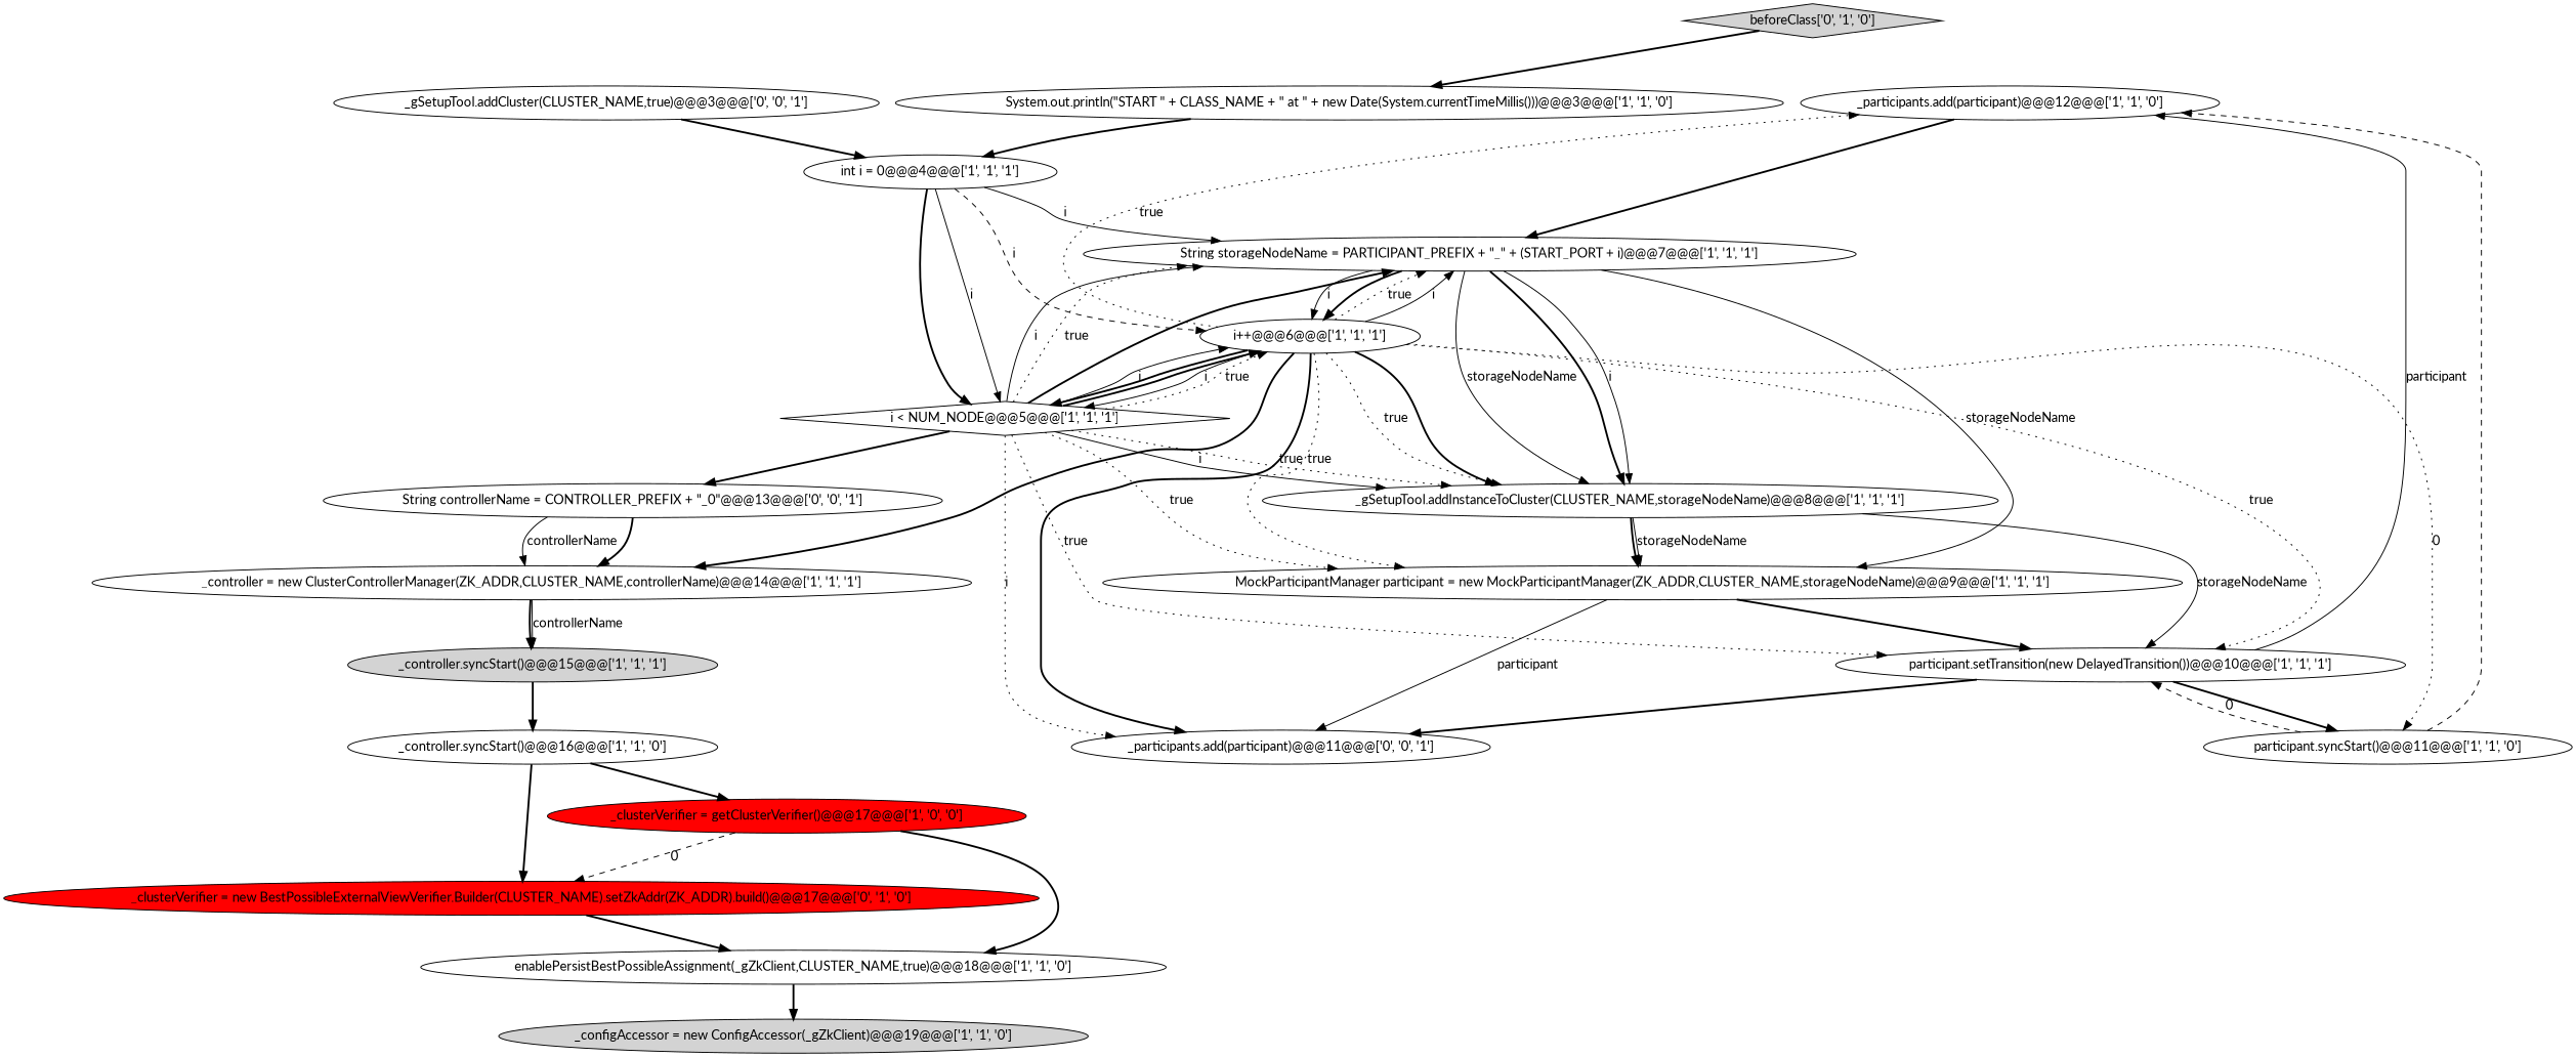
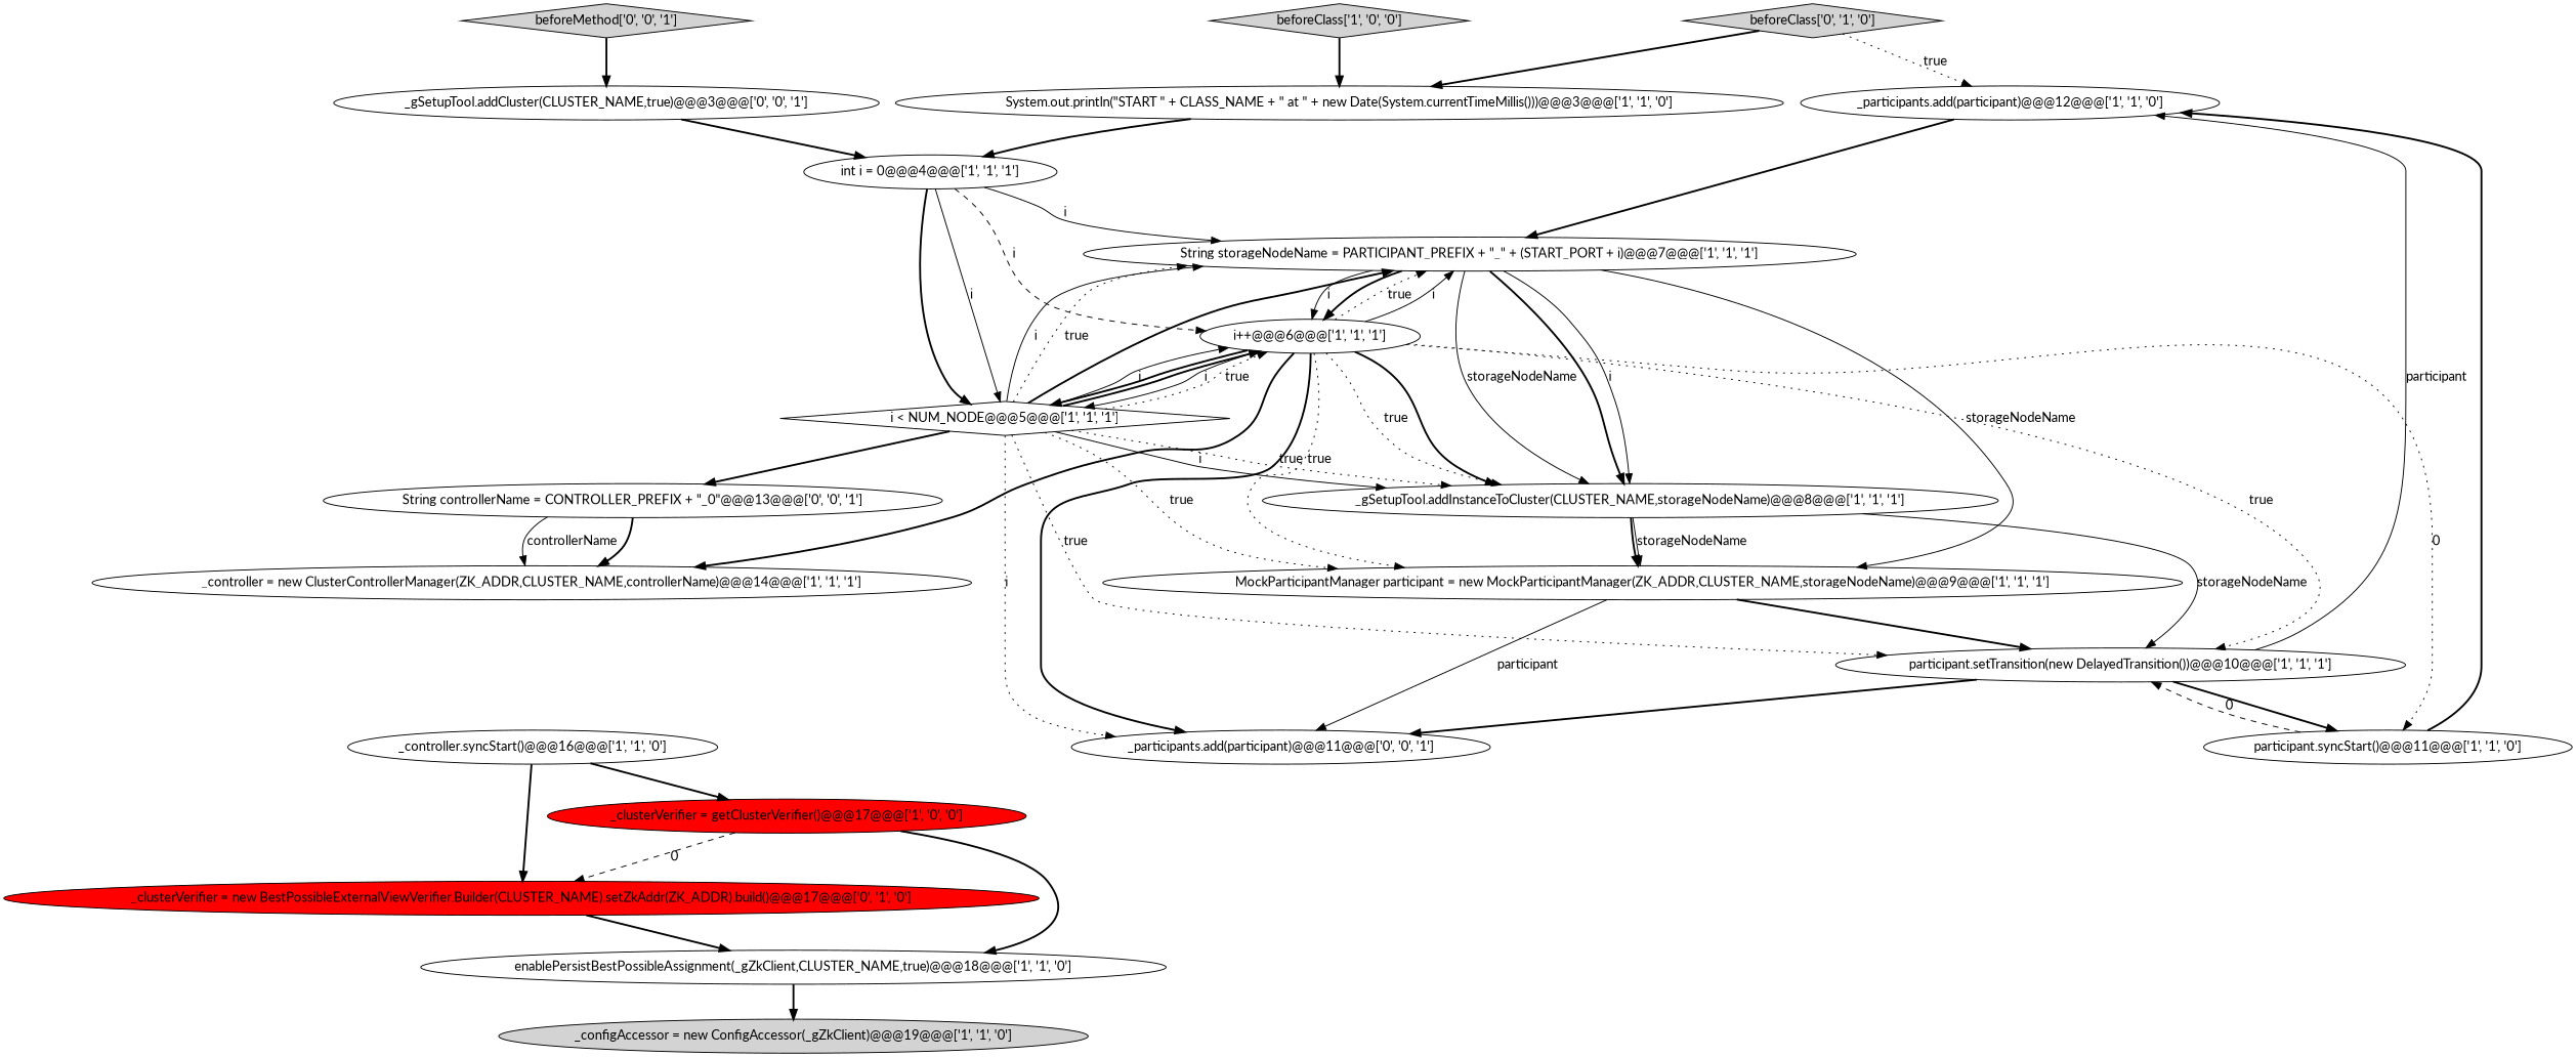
  digraph {
    fontname=Lato
    node [fillcolor=white fontname=Lato shape=ellipse style=filled]
    edge [fontname=Lato style=bold]
    n1 [label="_participants.add(participant)@@@12@@@['1', '1', '0']"]
    n2 [label="String storageNodeName = PARTICIPANT_PREFIX + \"_\" + (START_PORT + i)@@@7@@@['1', '1', '1']"]
    n3 [label="i++@@@6@@@['1', '1', '1']"]
    n4 [label="MockParticipantManager participant = new MockParticipantManager(ZK_ADDR,CLUSTER_NAME,storageNodeName)@@@9@@@['1', '1', '1']"]
    n5 [label="_gSetupTool.addInstanceToCluster(CLUSTER_NAME,storageNodeName)@@@8@@@['1', '1', '1']"]
    n6 [label="_controller = new ClusterControllerManager(ZK_ADDR,CLUSTER_NAME,controllerName)@@@14@@@['1', '1', '1']"]
    n7 [label="participant.setTransition(new DelayedTransition())@@@10@@@['1', '1', '1']"]
    n8 [label="participant.syncStart()@@@11@@@['1', '1', '0']"]
    n9 [label="i < NUM_NODE@@@5@@@['1', '1', '1']" shape=diamond]
    n10 [label="_participants.add(participant)@@@11@@@['0', '0', '1']"]
-   n11 [fillcolor=lightgray label="_controller.syncStart()@@@15@@@['1', '1', '1']"]
    n12 [label="String controllerName = CONTROLLER_PREFIX + \"_0\"@@@13@@@['0', '0', '1']"]
    n13 [label="_gSetupTool.addCluster(CLUSTER_NAME,true)@@@3@@@['0', '0', '1']"]
    n14 [label="int i = 0@@@4@@@['1', '1', '1']"]
+   n15 [fillcolor=lightgray label="beforeClass['1', '0', '0']" shape=diamond]
    n16 [label="System.out.println(\"START \" + CLASS_NAME + \" at \" + new Date(System.currentTimeMillis()))@@@3@@@['1', '1', '0']"]
    n17 [fillcolor=lightgray label="beforeClass['0', '1', '0']" shape=diamond]
    n18 [label="_controller.syncStart()@@@16@@@['1', '1', '0']"]
    n19 [fillcolor=red label="_clusterVerifier = new BestPossibleExternalViewVerifier.Builder(CLUSTER_NAME).setZkAddr(ZK_ADDR).build()@@@17@@@['0', '1', '0']"]
    n20 [fillcolor=red label="_clusterVerifier = getClusterVerifier()@@@17@@@['1', '0', '0']"]
    n21 [label="enablePersistBestPossibleAssignment(_gZkClient,CLUSTER_NAME,true)@@@18@@@['1', '1', '0']"]
    n22 [fillcolor=lightgray label="_configAccessor = new ConfigAccessor(_gZkClient)@@@19@@@['1', '1', '0']"]
+   n23 [fillcolor=lightgray label="beforeMethod['0', '0', '1']" shape=diamond]
    n1 -> n2
    n2 -> n3 [label=i style=solid]
    n2 -> n3
    n2 -> n4 [label=storageNodeName style=solid]
    n2 -> n5
    n2 -> n5 [label=i style=solid]
    n2 -> n5 [label=storageNodeName style=solid]
-   n3 -> n1 [label=true style=dotted]
+   n17 -> n1 [label=true style=dotted]
    n3 -> n2 [label=true style=dotted]
    n3 -> n2 [label=i style=solid]
    n3 -> n4 [label=true style=dotted]
    n3 -> n5
    n3 -> n5 [label=true style=dotted]
    n3 -> n6
    n3 -> n7 [label=true style=dotted]
    n3 -> n8 [label=0 style=dotted]
    n3 -> n9
    n3 -> n9 [label=i style=solid]
    n3 -> n10
    n4 -> n7
    n4 -> n10 [label=participant style=solid]
    n5 -> n4
    n5 -> n4 [label=storageNodeName style=solid]
    n5 -> n7 [label=storageNodeName style=solid]
-   n6 -> n11 [label=controllerName style=solid]
-   n6 -> n11
    n7 -> n1 [label=participant style=solid]
    n7 -> n8
    n7 -> n10
-   n8 -> n1 [style=dashed]
+   n8 -> n1
    n8 -> n7 [label=0 style=dashed]
    n9 -> n2 [label=true style=dotted]
    n9 -> n2
    n9 -> n2 [label=i style=solid]
    n9 -> n3
    n9 -> n3 [label=true style=dotted]
    n9 -> n3 [label=i style=solid]
    n9 -> n4 [label=true style=dotted]
    n9 -> n5 [label=true style=dotted]
    n9 -> n5 [label=i style=solid]
    n9 -> n7 [label=true style=dotted]
    n9 -> n10 [label=i style=dotted]
    n9 -> n12
-   n11 -> n18
    n12 -> n6
    n12 -> n6 [label=controllerName style=solid]
    n13 -> n14
    n14 -> n2 [label=i style=solid]
    n14 -> n3 [label=i style=dashed]
    n14 -> n9
    n14 -> n9 [label=i style=solid]
+   n15 -> n16
    n16 -> n14
    n17 -> n16
    n18 -> n19
    n18 -> n20
    n19 -> n21
    n20 -> n19 [label=0 style=dashed]
    n20 -> n21
    n21 -> n22
+   n23 -> n13
  }
